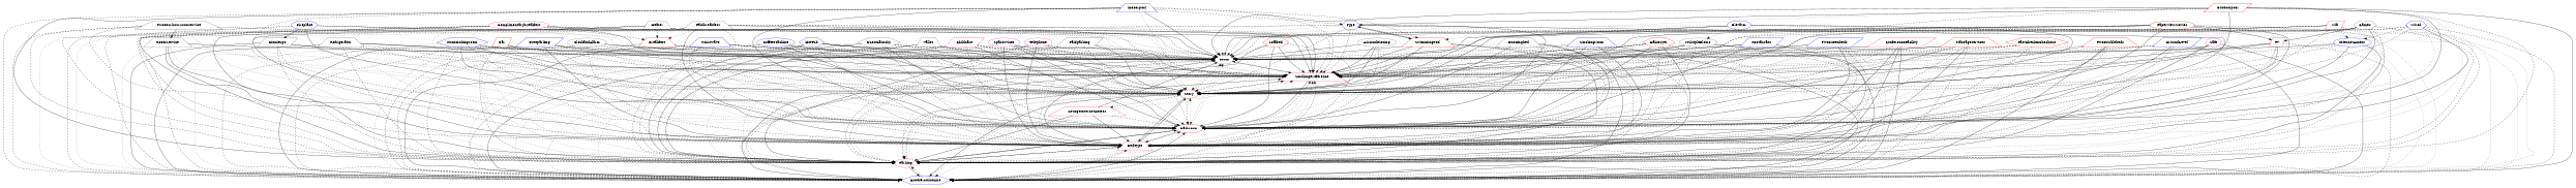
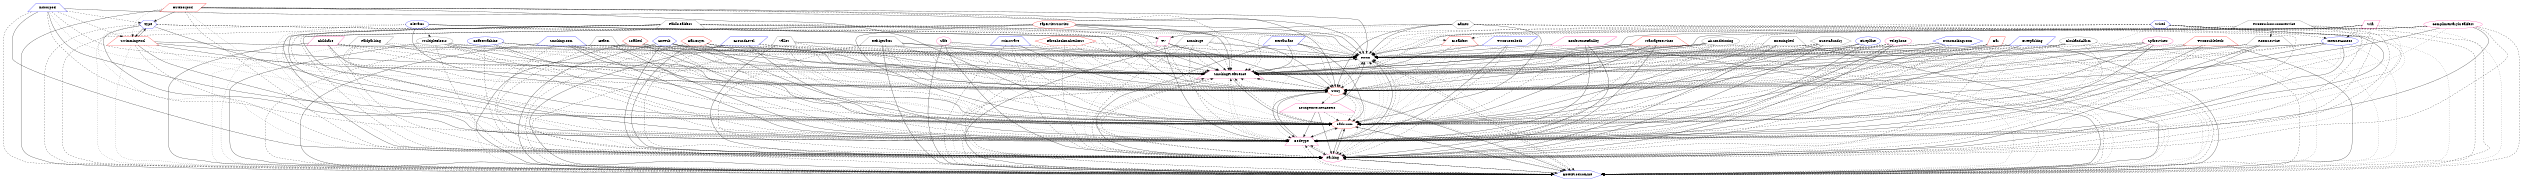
  digraph {
    rankdir=TB
    node [color=blue shape=trapezium]
    edge [arrowhead=normal style=solid]
    n1 [label=Fireplace shape=ellipse]
    n2 [color=gray40 label=Room shape=hexagon]
    n3 [color=deeppink label=SmokingPreference]
    n4 [label=HotelProductLine shape=hexagon]
    n5 [color=deeppink label=Parking shape=ellipse]
    n6 [color=deeppink label=BedType]
    n7 [color=red label=Bathroom shape=ellipse]
    n8 [color=red label=Story shape=ellipse]
    n9 [color=deeppink label=LoungeInternetAccess]
    n10 [label=HotTub shape=hexagon]
    n11 [color=gray40 label=TwoFourhourroomservice]
    n12 [color=gray40 label=RoomService]
    n13 [color=deeppink label=Spaservices shape=ellipse]
    n14 [color=red label=TwoDoublebeds]
    n15 [label=GroundLevel shape=parallelogram]
    n16 [color=deeppink label=Safe shape=ellipse]
    n17 [label=Wired shape=hexagon]
    n18 [label=InternetAccess shape=ellipse]
    n19 [color=red label=Sofabed shape=hexagon]
    n20 [color=red label=HairDryer shape=hexagon]
    n21 [color=gray40 label=Vallet]
    n22 [label=Indoorpool]
    n23 [label=Type shape=hexagon]
    n24 [color=red label=SwimmingPool]
    n25 [label=CoffeeMachine shape=ellipse]
    n26 [label=Smokingroom]
    n27 [color=gray40 label=Heater]
    n28 [color=red label=Outdoorpool shape=parallelogram]
    n29 [color=deeppink label=Childcare shape=parallelogram]
    n30 [color=gray40 label=Paidparking shape=parallelogram]
    n31 [color=gray40 label=Paidbreakfest]
    n32 [color=red label=Breakfest]
    n33 [label=Elevator shape=ellipse]
    n34 [color=gray40 label=MultipleFloors shape=ellipse]
    n35 [color=red label=PaperviewMovies shape=ellipse]
    n36 [color=deeppink label=TV shape=parallelogram]
    n37 [color=gray40 label=Games shape=hexagon]
    n38 [color=gray40 label=OneKingbed]
    n39 [color=gray40 label=GuestLaundry shape=hexagon]
    n40 [color=deeppink label=Telephone shape=ellipse]
    n41 [color=gray40 label=Refrigerator]
    n42 [label=Nonsmokingroom shape=hexagon]
    n43 [color=red label=Bar shape=parallelogram]
    n44 [label=Freeparking shape=parallelogram]
    n45 [color=gray40 label=ClockandAlarm shape=ellipse]
    n46 [label=Microwave]
    n47 [color=red label=FastCheckInCheckOut shape=hexagon]
    n48 [color=gray40 label=Concierge shape=parallelogram]
    n49 [label=Restaurant shape=parallelogram]
    n50 [label=TwoQueenbeds shape=parallelogram]
    n51 [color=deeppink label=ConferenceFacility shape=parallelogram]
    n52 [color=deeppink label=Complimentarybreakfest shape=ellipse]
    n53 [color=deeppink label=Wifi shape=parallelogram]
    n54 [color=red label=Massageservices]
    n55 [color=gray40 label=Airconditioning shape=ellipse]
    n1 -> n2 [style=dotted]
    n1 -> n3
    n1 -> n4 [style=dotted]
    n1 -> n5 [style=dashed]
-   n1 -> n48
+   n1 -> n6
    n1 -> n7
    n1 -> n8 [style=dotted]
    n2 -> n3
    n2 -> n4 [style=dashed]
    n2 -> n5 [style=dashed]
    n2 -> n6 [style=dotted]
    n2 -> n7 [style=dotted]
    n2 -> n8 [style=dotted]
    n3 -> n2 [style=dotted]
    n3 -> n4 [style=dotted]
    n3 -> n5 [style=dashed]
    n3 -> n6 [style=dotted]
    n3 -> n7
    n3 -> n8 [style=dashed]
    n4 -> n2 [style=dashed]
    n4 -> n3 [style=dashed]
    n4 -> n5 [style=dashed]
    n4 -> n6 [style=dashed]
    n4 -> n7
    n4 -> n8 [style=dotted]
    n5 -> n2 [style=dotted]
    n5 -> n3 [style=dashed]
    n5 -> n4
    n5 -> n6 [style=dashed]
    n5 -> n7
    n5 -> n8 [style=dotted]
    n6 -> n2
    n6 -> n3 [style=dotted]
    n6 -> n4 [style=dotted]
    n6 -> n5
    n6 -> n7 [style=dotted]
    n6 -> n8
    n7 -> n2 [style=dotted]
    n7 -> n3 [style=dashed]
    n7 -> n4 [style=dotted]
    n7 -> n5
    n7 -> n6
    n7 -> n8 [style=dotted]
    n8 -> n2 [style=dashed]
    n8 -> n3 [style=dashed]
    n8 -> n4
    n8 -> n5 [style=dotted]
    n8 -> n6
    n8 -> n7 [style=dashed]
    n8 -> n9 [style=dashed]
    n9 -> n2
    n9 -> n3 [style=dotted]
    n9 -> n4 [style=dotted]
    n9 -> n5
    n9 -> n6
    n9 -> n7 [style=dashed]
    n10 -> n2
    n10 -> n3
    n10 -> n4
    n10 -> n5
    n10 -> n6 [style=dashed]
    n10 -> n7 [style=dotted]
    n10 -> n8
    n11 -> n2 [style=dotted]
    n11 -> n3 [style=dotted]
    n11 -> n4 [style=dashed]
    n11 -> n5 [style=dashed]
    n11 -> n6 [style=dashed]
    n11 -> n7 [style=dotted]
    n11 -> n8 [style=dotted]
    n11 -> n12
    n12 -> n2
    n12 -> n3 [style=dotted]
    n12 -> n4 [style=dotted]
    n12 -> n5
    n12 -> n6
    n12 -> n7 [style=dotted]
    n12 -> n8 [style=dotted]
    n13 -> n2 [style=dashed]
    n13 -> n3
    n13 -> n4 [style=dotted]
    n13 -> n5 [style=dotted]
    n13 -> n6
    n13 -> n7
    n13 -> n8
    n14 -> n2 [style=dotted]
    n14 -> n3 [style=dotted]
    n14 -> n4
    n14 -> n5 [style=dashed]
    n14 -> n6
    n14 -> n7 [style=dotted]
    n14 -> n8
    n15 -> n2 [style=dashed]
    n15 -> n3 [style=dashed]
    n15 -> n4
    n15 -> n5 [style=dashed]
    n15 -> n6
    n15 -> n7 [style=dotted]
    n15 -> n8 [style=dotted]
    n16 -> n2
    n16 -> n3 [style=dotted]
    n16 -> n4
    n16 -> n5
    n16 -> n6 [style=dotted]
    n16 -> n7 [style=dotted]
    n16 -> n8 [style=dotted]
    n17 -> n2 [style=dashed]
    n17 -> n3 [style=dashed]
    n17 -> n4 [style=dashed]
    n17 -> n5 [style=dashed]
    n17 -> n6
    n17 -> n7 [style=dotted]
    n17 -> n8 [style=dashed]
    n17 -> n18 [style=dashed]
    n18 -> n2
    n18 -> n3 [style=dashed]
    n18 -> n4 [style=dotted]
    n18 -> n5
    n18 -> n6 [style=dotted]
    n18 -> n7
    n18 -> n8 [style=dashed]
    n19 -> n2 [style=dashed]
    n19 -> n3
    n19 -> n4
    n19 -> n5 [style=dotted]
    n19 -> n6 [style=dashed]
    n19 -> n7
    n19 -> n8 [style=dotted]
    n20 -> n2 [style=dashed]
    n20 -> n3 [style=dashed]
    n20 -> n4 [style=dashed]
    n20 -> n5
    n20 -> n6 [style=dashed]
    n20 -> n7
    n20 -> n8
    n21 -> n2
    n21 -> n3 [style=dotted]
    n21 -> n4 [style=dashed]
    n21 -> n5
    n21 -> n6 [style=dotted]
    n21 -> n7 [style=dashed]
    n21 -> n8 [style=dashed]
    n22 -> n2
    n22 -> n3 [style=dashed]
    n22 -> n4 [style=dashed]
    n22 -> n5
    n22 -> n6 [style=dashed]
    n22 -> n7
    n22 -> n8 [style=dotted]
    n22 -> n23 [style=dashed]
    n22 -> n24 [style=dashed]
    n23 -> n2 [style=dotted]
    n23 -> n3 [style=dashed]
    n23 -> n4 [style=dashed]
    n23 -> n5 [style=dotted]
    n23 -> n6
    n23 -> n7
    n23 -> n8 [style=dashed]
    n23 -> n24
    n24 -> n2
    n24 -> n3
    n24 -> n4 [style=dotted]
    n24 -> n5 [style=dashed]
    n24 -> n6
    n24 -> n7 [style=dotted]
    n24 -> n8
    n24 -> n23
    n25 -> n2 [style=dashed]
    n25 -> n3
    n25 -> n4 [style=dashed]
    n25 -> n5 [style=dashed]
    n25 -> n6 [style=dashed]
    n25 -> n7
    n25 -> n8 [style=dotted]
    n26 -> n2 [style=dashed]
    n26 -> n3 [style=dashed]
    n26 -> n4
    n26 -> n5 [style=dashed]
    n26 -> n6
    n26 -> n7
    n26 -> n8 [style=dashed]
    n27 -> n2 [style=dashed]
    n27 -> n3
    n27 -> n4 [style=dotted]
    n27 -> n5 [style=dashed]
    n27 -> n6
-   n27 -> n32 [style=dashed]
+   n27 -> n7 [style=dashed]
    n27 -> n8 [style=dotted]
    n28 -> n2
    n28 -> n3 [style=dashed]
    n28 -> n4
    n28 -> n5 [style=dashed]
    n28 -> n6 [style=dotted]
    n28 -> n7
    n28 -> n8
    n28 -> n23
    n28 -> n24 [style=dotted]
    n29 -> n2 [style=dashed]
    n29 -> n3 [style=dashed]
    n29 -> n4
    n29 -> n5 [style=dotted]
    n29 -> n6 [style=dashed]
    n29 -> n7
    n29 -> n8 [style=dashed]
    n30 -> n2 [style=dotted]
    n30 -> n3 [style=dotted]
    n30 -> n4 [style=dotted]
    n30 -> n5 [style=dashed]
    n30 -> n6 [style=dotted]
    n30 -> n7 [style=dashed]
    n30 -> n8
    n31 -> n2
    n31 -> n3 [style=dashed]
    n31 -> n4 [style=dashed]
    n31 -> n5
    n31 -> n6
    n31 -> n7 [style=dashed]
    n31 -> n8 [style=dashed]
    n31 -> n32 [style=dotted]
    n32 -> n2
    n32 -> n3 [style=dotted]
    n32 -> n4 [style=dotted]
    n32 -> n5 [style=dotted]
    n32 -> n6 [style=dotted]
    n32 -> n7 [style=dotted]
    n32 -> n8 [style=dashed]
    n33 -> n2 [style=dotted]
    n33 -> n3
    n33 -> n4 [style=dotted]
    n33 -> n5 [style=dotted]
    n33 -> n6 [style=dotted]
    n33 -> n7
    n33 -> n8
    n33 -> n34 [style=dotted]
    n34 -> n2 [style=dotted]
    n34 -> n3
    n34 -> n4
    n34 -> n5 [style=dashed]
    n34 -> n6 [style=dashed]
    n34 -> n7 [style=dashed]
    n34 -> n8
    n35 -> n2
    n35 -> n3
    n35 -> n4 [style=dotted]
    n35 -> n5 [style=dashed]
    n35 -> n6
    n35 -> n7
    n35 -> n8
    n35 -> n36
    n36 -> n2 [style=dotted]
    n36 -> n3
    n36 -> n4 [style=dashed]
    n36 -> n5 [style=dotted]
    n36 -> n6
    n36 -> n7 [style=dashed]
    n36 -> n8
    n37 -> n2
    n37 -> n3 [style=dotted]
    n37 -> n4 [style=dotted]
    n37 -> n5 [style=dashed]
    n37 -> n6 [style=dashed]
    n37 -> n7
    n37 -> n8
    n37 -> n36
    n38 -> n2 [style=dotted]
    n38 -> n3 [style=dotted]
    n38 -> n4
    n38 -> n5
    n38 -> n6 [style=dashed]
    n38 -> n7
    n38 -> n8 [style=dotted]
    n39 -> n2 [style=dashed]
    n39 -> n3 [style=dashed]
    n39 -> n4 [style=dotted]
    n39 -> n5
    n39 -> n6 [style=dashed]
    n39 -> n7
    n39 -> n8 [style=dashed]
    n40 -> n2 [style=dashed]
    n40 -> n3 [style=dashed]
    n40 -> n4 [style=dotted]
    n40 -> n5
    n40 -> n6
    n40 -> n7 [style=dashed]
    n40 -> n8 [style=dashed]
    n41 -> n2
    n41 -> n3
    n41 -> n4
    n41 -> n5 [style=dashed]
    n41 -> n6 [style=dotted]
    n41 -> n7 [style=dashed]
    n41 -> n8 [style=dashed]
    n42 -> n2
    n42 -> n3 [style=dashed]
    n42 -> n4 [style=dotted]
    n42 -> n5 [style=dashed]
    n42 -> n6 [style=dashed]
    n42 -> n7
    n42 -> n8
    n43 -> n2
    n43 -> n3 [style=dashed]
    n43 -> n4 [style=dashed]
    n43 -> n5 [style=dashed]
    n43 -> n6 [style=dotted]
    n43 -> n7 [style=dashed]
    n43 -> n8 [style=dotted]
    n44 -> n2
    n44 -> n3
    n44 -> n4
    n44 -> n5 [style=dotted]
    n44 -> n6
    n44 -> n7 [style=dotted]
    n44 -> n8 [style=dashed]
    n45 -> n2 [style=dashed]
    n45 -> n3
    n45 -> n4 [style=dashed]
    n45 -> n5 [style=dotted]
    n45 -> n6 [style=dashed]
    n45 -> n7 [style=dotted]
    n45 -> n8 [style=dashed]
    n46 -> n2 [style=dashed]
    n46 -> n3 [style=dashed]
    n46 -> n4 [style=dashed]
    n46 -> n5 [style=dashed]
    n46 -> n6 [style=dashed]
    n46 -> n7 [style=dotted]
    n46 -> n8
    n47 -> n2 [style=dashed]
    n47 -> n3 [style=dashed]
    n47 -> n4 [style=dotted]
    n47 -> n5 [style=dashed]
    n47 -> n6 [style=dotted]
    n47 -> n7 [style=dotted]
    n47 -> n8 [style=dashed]
    n48 -> n2
    n48 -> n3 [style=dashed]
    n48 -> n4
    n48 -> n5 [style=dashed]
    n48 -> n6 [style=dashed]
    n48 -> n7 [style=dotted]
    n48 -> n8 [style=dotted]
    n49 -> n2
    n49 -> n3
    n49 -> n4 [style=dotted]
    n49 -> n5
    n49 -> n6 [style=dotted]
    n49 -> n7
    n49 -> n8 [style=dashed]
    n50 -> n2 [style=dotted]
    n50 -> n3
    n50 -> n4 [style=dotted]
    n50 -> n5 [style=dashed]
    n50 -> n6
    n50 -> n7 [style=dotted]
    n50 -> n8 [style=dotted]
    n51 -> n2
    n51 -> n3 [style=dotted]
    n51 -> n4
    n51 -> n5
    n51 -> n6
    n51 -> n7 [style=dashed]
    n51 -> n8 [style=dotted]
    n52 -> n2 [style=dashed]
    n52 -> n3
    n52 -> n4 [style=dashed]
    n52 -> n5 [style=dashed]
    n52 -> n6
    n52 -> n7 [style=dotted]
    n52 -> n8
    n52 -> n32 [style=dashed]
    n53 -> n2 [style=dashed]
    n53 -> n3
    n53 -> n4 [style=dotted]
    n53 -> n5 [style=dotted]
    n53 -> n6 [style=dotted]
    n53 -> n7 [style=dashed]
    n53 -> n8 [style=dashed]
    n53 -> n18 [style=dashed]
    n54 -> n2
    n54 -> n3
    n54 -> n4 [style=dashed]
    n54 -> n5
    n54 -> n6 [style=dashed]
    n54 -> n7
    n54 -> n8 [style=dashed]
    n55 -> n2
    n55 -> n3
    n55 -> n4 [style=dotted]
    n55 -> n5 [style=dotted]
    n55 -> n6 [style=dashed]
    n55 -> n7 [style=dotted]
    n55 -> n8
  }
